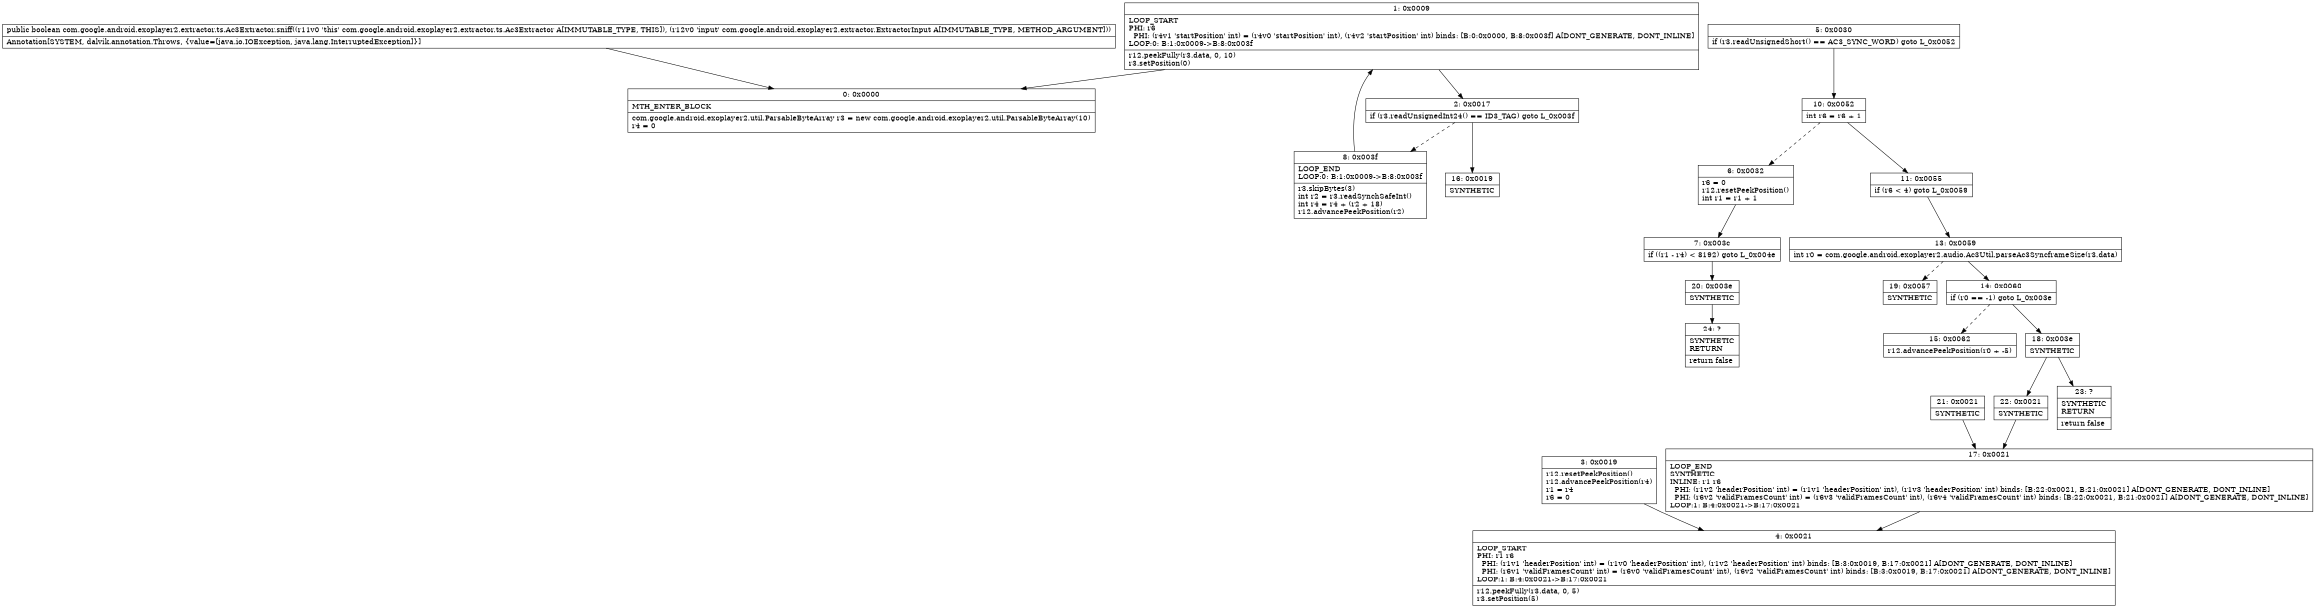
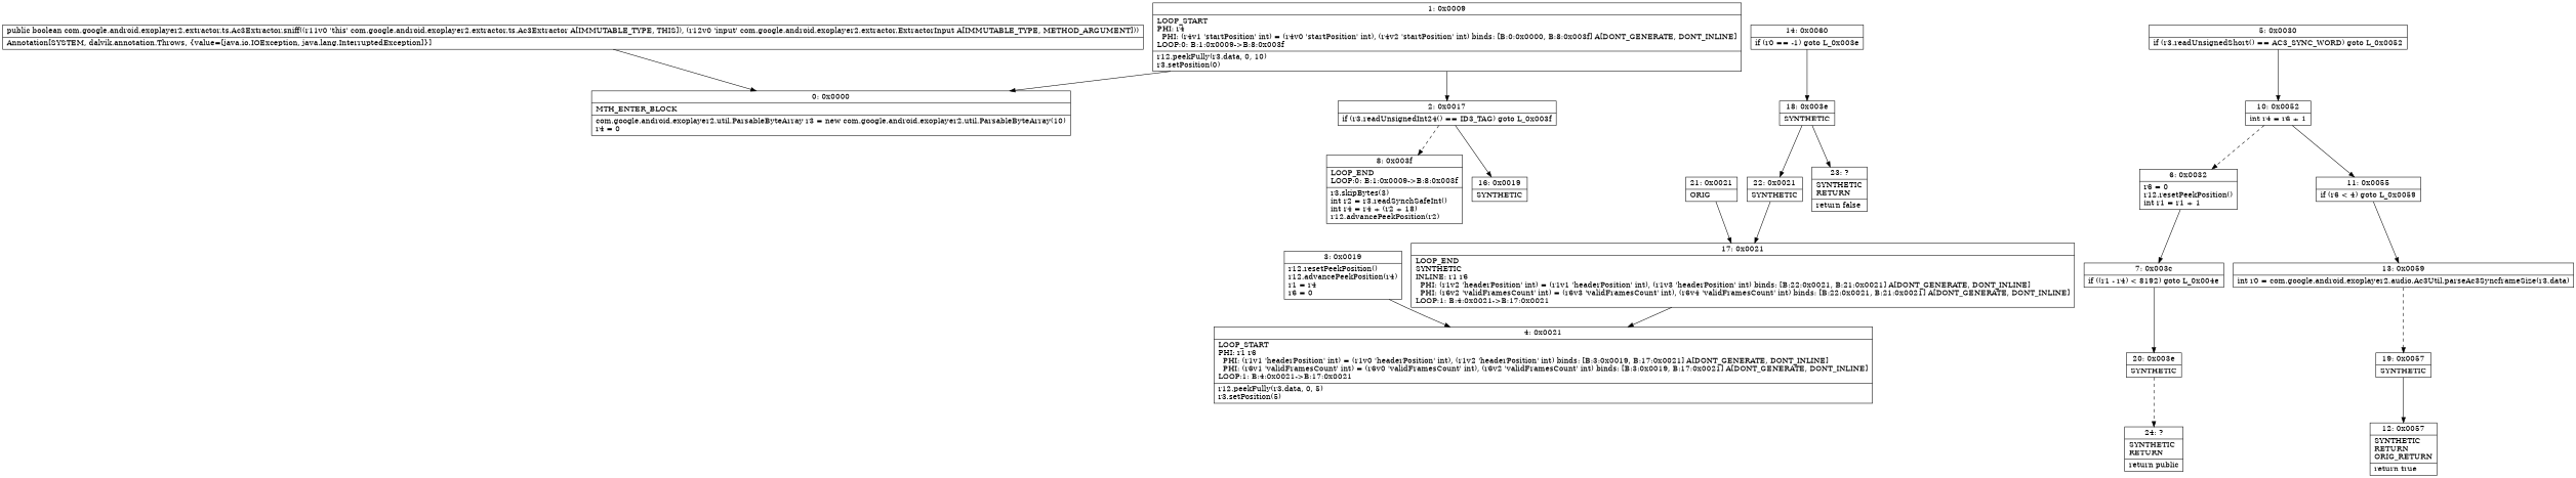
  digraph {
    node [shape=record]
    n1 [label="{0\:\ 0x0000|MTH_ENTER_BLOCK\l|com.google.android.exoplayer2.util.ParsableByteArray r3 = new com.google.android.exoplayer2.util.ParsableByteArray(10)\lr4 = 0\l}"]
-   n2 [label="{1\:\ 0x0009|LOOP_START\lPHI: r6 \l  PHI: (r4v1 'startPosition' int) = (r4v0 'startPosition' int), (r4v2 'startPosition' int) binds: [B:0:0x0000, B:8:0x003f] A[DONT_GENERATE, DONT_INLINE]\lLOOP:0: B:1:0x0009\-\>B:8:0x003f\l|r12.peekFully(r3.data, 0, 10)\lr3.setPosition(0)\l}"]
+   n2 [label="{1\:\ 0x0009|LOOP_START\lPHI: r4 \l  PHI: (r4v1 'startPosition' int) = (r4v0 'startPosition' int), (r4v2 'startPosition' int) binds: [B:0:0x0000, B:8:0x003f] A[DONT_GENERATE, DONT_INLINE]\lLOOP:0: B:1:0x0009\-\>B:8:0x003f\l|r12.peekFully(r3.data, 0, 10)\lr3.setPosition(0)\l}"]
    n3 [label="{2\:\ 0x0017|if (r3.readUnsignedInt24() == ID3_TAG) goto L_0x003f\l}"]
    n4 [label="{8\:\ 0x003f|LOOP_END\lLOOP:0: B:1:0x0009\-\>B:8:0x003f\l|r3.skipBytes(3)\lint r2 = r3.readSynchSafeInt()\lint r4 = r4 + (r2 + 18)\lr12.advancePeekPosition(r2)\l}"]
    n5 [label="{16\:\ 0x0019|SYNTHETIC\l}"]
    n6 [label="{3\:\ 0x0019|r12.resetPeekPosition()\lr12.advancePeekPosition(r4)\lr1 = r4\lr6 = 0\l}"]
    n7 [label="{4\:\ 0x0021|LOOP_START\lPHI: r1 r6 \l  PHI: (r1v1 'headerPosition' int) = (r1v0 'headerPosition' int), (r1v2 'headerPosition' int) binds: [B:3:0x0019, B:17:0x0021] A[DONT_GENERATE, DONT_INLINE]\l  PHI: (r6v1 'validFramesCount' int) = (r6v0 'validFramesCount' int), (r6v2 'validFramesCount' int) binds: [B:3:0x0019, B:17:0x0021] A[DONT_GENERATE, DONT_INLINE]\lLOOP:1: B:4:0x0021\-\>B:17:0x0021\l|r12.peekFully(r3.data, 0, 5)\lr3.setPosition(5)\l}"]
    n8 [label="{5\:\ 0x0030|if (r3.readUnsignedShort() == AC3_SYNC_WORD) goto L_0x0052\l}"]
-   n9 [label="{10\:\ 0x0052|int r6 = r6 + 1\l}"]
+   n9 [label="{10\:\ 0x0052|int r4 = r6 + 1\l}"]
    n10 [label="{6\:\ 0x0032|r6 = 0\lr12.resetPeekPosition()\lint r1 = r1 + 1\l}"]
    n11 [label="{7\:\ 0x003c|if ((r1 \- r4) \< 8192) goto L_0x004e\l}"]
    n12 [label="{11\:\ 0x0055|if (r6 \< 4) goto L_0x0059\l}"]
    n13 [label="{20\:\ 0x003e|SYNTHETIC\l}"]
-   n14 [label="{24\:\ ?|SYNTHETIC\lRETURN\l|return false\l}"]
-   n15 [label="{21\:\ 0x0021|SYNTHETIC\l}"]
+   n14 [label="{24\:\ ?|SYNTHETIC\lRETURN\l|return public\l}"]
+   n15 [label="{21\:\ 0x0021|ORIG\l}"]
    n16 [label="{17\:\ 0x0021|LOOP_END\lSYNTHETIC\lINLINE: r1 r6 \l  PHI: (r1v2 'headerPosition' int) = (r1v1 'headerPosition' int), (r1v3 'headerPosition' int) binds: [B:22:0x0021, B:21:0x0021] A[DONT_GENERATE, DONT_INLINE]\l  PHI: (r6v2 'validFramesCount' int) = (r6v3 'validFramesCount' int), (r6v4 'validFramesCount' int) binds: [B:22:0x0021, B:21:0x0021] A[DONT_GENERATE, DONT_INLINE]\lLOOP:1: B:4:0x0021\-\>B:17:0x0021\l}"]
    n17 [label="{13\:\ 0x0059|int r0 = com.google.android.exoplayer2.audio.Ac3Util.parseAc3SyncframeSize(r3.data)\l}"]
    n18 [label="{19\:\ 0x0057|SYNTHETIC\l}"]
    n19 [label="{14\:\ 0x0060|if (r0 == \-1) goto L_0x003e\l}"]
-   n21 [label="{15\:\ 0x0062|r12.advancePeekPosition(r0 + \-5)\l}"]
+   n20 [label="{12\:\ 0x0057|SYNTHETIC\lRETURN\lORIG_RETURN\l|return true\l}"]
    n22 [label="{18\:\ 0x003e|SYNTHETIC\l}"]
    n23 [label="{22\:\ 0x0021|SYNTHETIC\l}"]
    n24 [label="{23\:\ ?|SYNTHETIC\lRETURN\l|return false\l}"]
    n25 [label="{public boolean com.google.android.exoplayer2.extractor.ts.Ac3Extractor.sniff((r11v0 'this' com.google.android.exoplayer2.extractor.ts.Ac3Extractor A[IMMUTABLE_TYPE, THIS]), (r12v0 'input' com.google.android.exoplayer2.extractor.ExtractorInput A[IMMUTABLE_TYPE, METHOD_ARGUMENT]))  | Annotation[SYSTEM, dalvik.annotation.Throws, \{value=[java.io.IOException, java.lang.InterruptedException]\}]\l}"]
    n2 -> n1
    n2 -> n3
    n3 -> n4 [style=dashed]
    n3 -> n5 [style=solid]
-   n4 -> n2
    n6 -> n7
    n8 -> n9
    n9 -> n10 [style=dashed]
    n9 -> n12
    n10 -> n11
    n11 -> n13 [style=solid]
    n12 -> n17
-   n13 -> n14
+   n13 -> n14 [style=dashed]
    n15 -> n16
    n16 -> n7
    n17 -> n18 [style=dashed]
-   n17 -> n19
-   n19 -> n21 [style=dashed]
+   n18 -> n20
    n19 -> n22
    n22 -> n23
    n22 -> n24
    n23 -> n16
    n25 -> n1
  }
